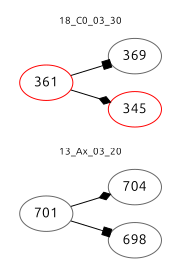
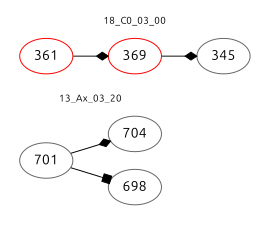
  digraph {
    fontname=Ubuntu
    rankdir=LR
    node [color=gray40 fontname=Ubuntu]
    edge [arrowhead=box color=black fontname=Ubuntu]
    n1 [label=701]
    n2 [label=698]
    n3 [label=704]
    n4 [color=red label=361]
-   n5 [color=red label=345]
-   n6 [label=369]
+   n5 [label=345]
+   n6 [color=red label=369]
    subgraph cluster_1 {
      color=white
      fontsize=10
      label="13_Ax_03_20"
      n1
      n2
      n3
    }
    subgraph cluster_2 {
      color=white
      fontsize=10
-     label="18_C0_03_30"
+     label="18_C0_03_00"
      n4
      n5
      n6
    }
    n1 -> n2
    n1 -> n3 [arrowhead=diamond]
-   n4 -> n5 [arrowhead=diamond]
-   n4 -> n6
+   n6 -> n5 [arrowhead=diamond]
+   n4 -> n6 [arrowhead=diamond]
  }
